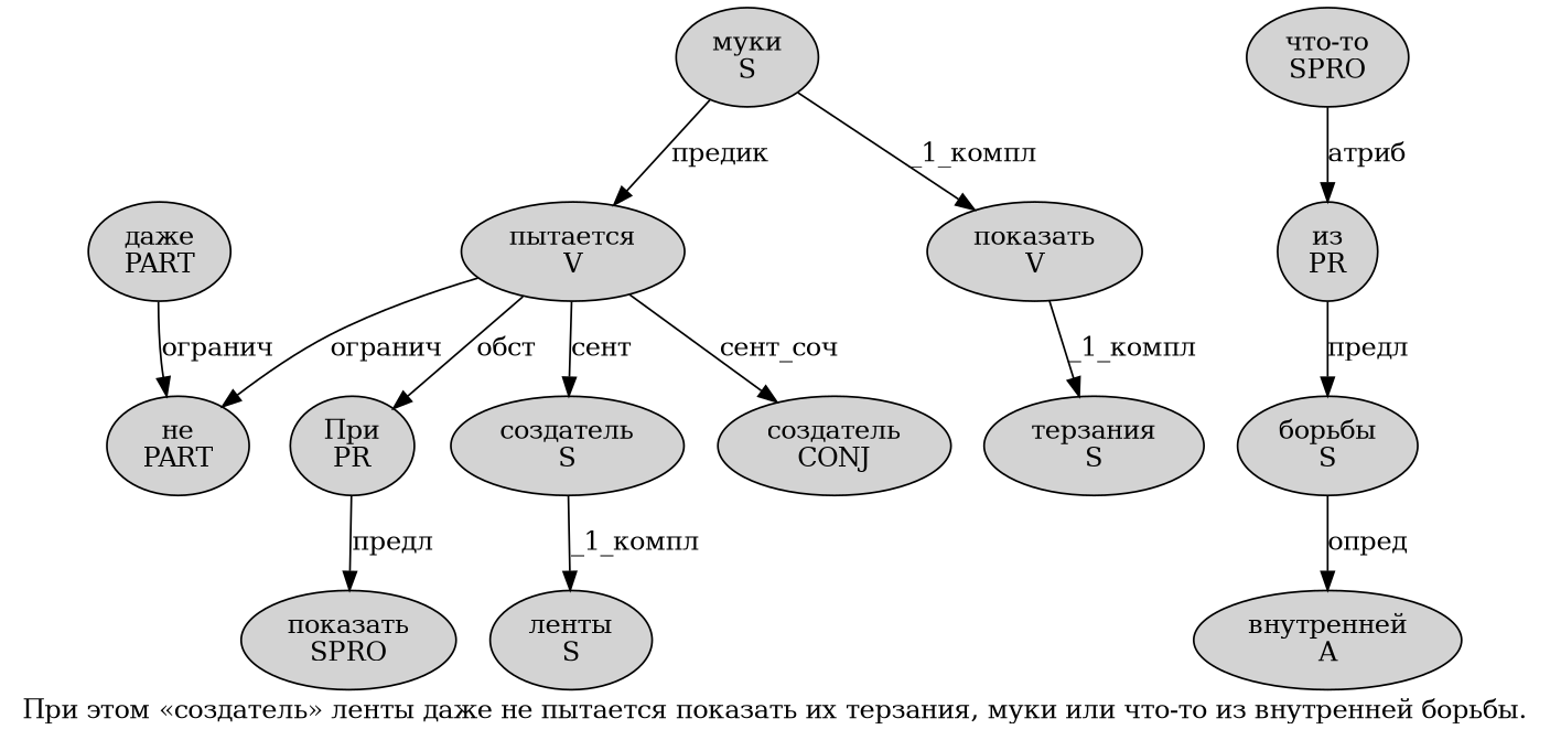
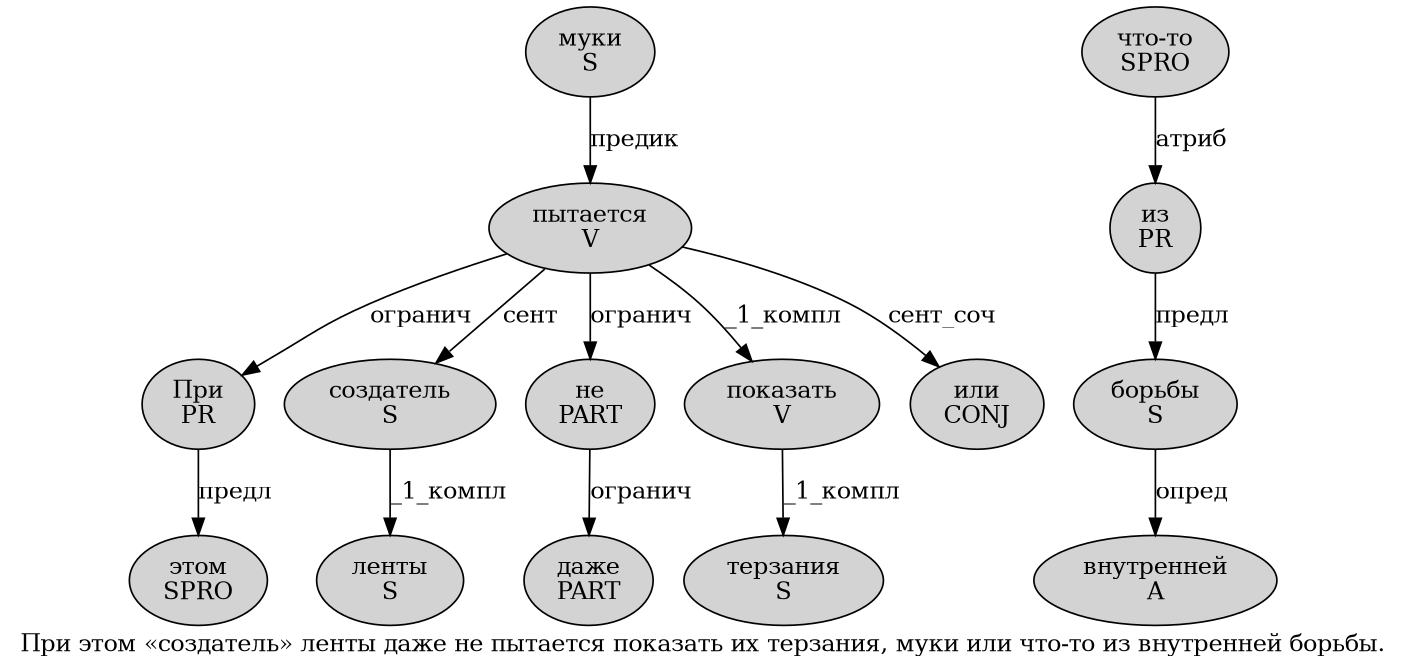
  digraph {
    label="При этом «создатель» ленты даже не пытается показать их терзания, муки или что-то из внутренней борьбы."
    node [fillcolor=lightgray penwidth=1 shape=ellipse style=filled]
    n1 [label="При\nPR"]
-   n2 [label="показать\nSPRO"]
+   n2 [label="этом\nSPRO"]
    n3 [label="создатель\nS"]
    n4 [label="ленты\nS"]
    n5 [label="даже\nPART"]
    n6 [label="не\nPART"]
    n7 [label="пытается\nV"]
    n8 [label="показать\nV"]
-   n9 [label="создатель\nCONJ"]
+   n9 [label="или\nCONJ"]
    n10 [label="терзания\nS"]
    n11 [label="муки\nS"]
    n12 [label="что-то\nSPRO"]
    n13 [label="из\nPR"]
    n14 [label="борьбы\nS"]
    n15 [label="внутренней\nA"]
    n1 -> n2 [label="предл"]
    n3 -> n4 [label="_1_компл"]
-   n5 -> n6 [label="огранич"]
-   n7 -> n1 [label="обст"]
+   n6 -> n5 [label="огранич"]
+   n7 -> n1 [label="огранич"]
    n7 -> n3 [label="сент"]
    n7 -> n6 [label="огранич"]
-   n11 -> n8 [label="_1_компл"]
+   n7 -> n8 [label="_1_компл"]
    n7 -> n9 [label="сент_соч"]
    n8 -> n10 [label="_1_компл"]
    n11 -> n7 [label="предик"]
    n12 -> n13 [label="атриб"]
    n13 -> n14 [label="предл"]
    n14 -> n15 [label="опред"]
  }
